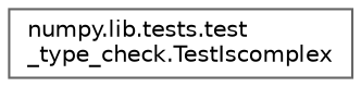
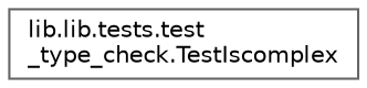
  digraph {
    rankdir=TB
-   n1 [color=grey40 fillcolor=white fontname=Helvetica fontsize=10 height=0.2 label="numpy.lib.tests.test\l_type_check.TestIscomplex" shape=box style=filled width=0.4]
+   n1 [color=grey40 fillcolor=white fontname=Helvetica fontsize=10 height=0.2 label="lib.lib.tests.test\l_type_check.TestIscomplex" shape=box style=filled width=0.4]
  }
